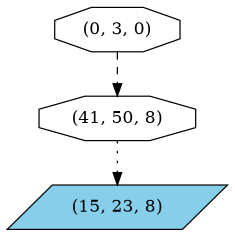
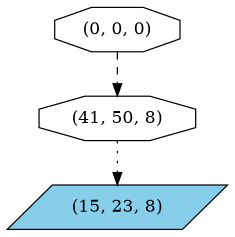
  digraph {
    node [fillcolor=white shape=octagon style=filled]
    edge [color=black]
-   "(0, 0, 0)" [label="(0, 3, 0)"]
+   "(0, 0, 0)"
    "(41, 50, 8)"
    "(15, 23, 8)" [fillcolor=skyblue shape=parallelogram]
    "(0, 0, 0)" -> "(41, 50, 8)" [style=dashed]
    "(41, 50, 8)" -> "(15, 23, 8)" [style=dotted]
  }
